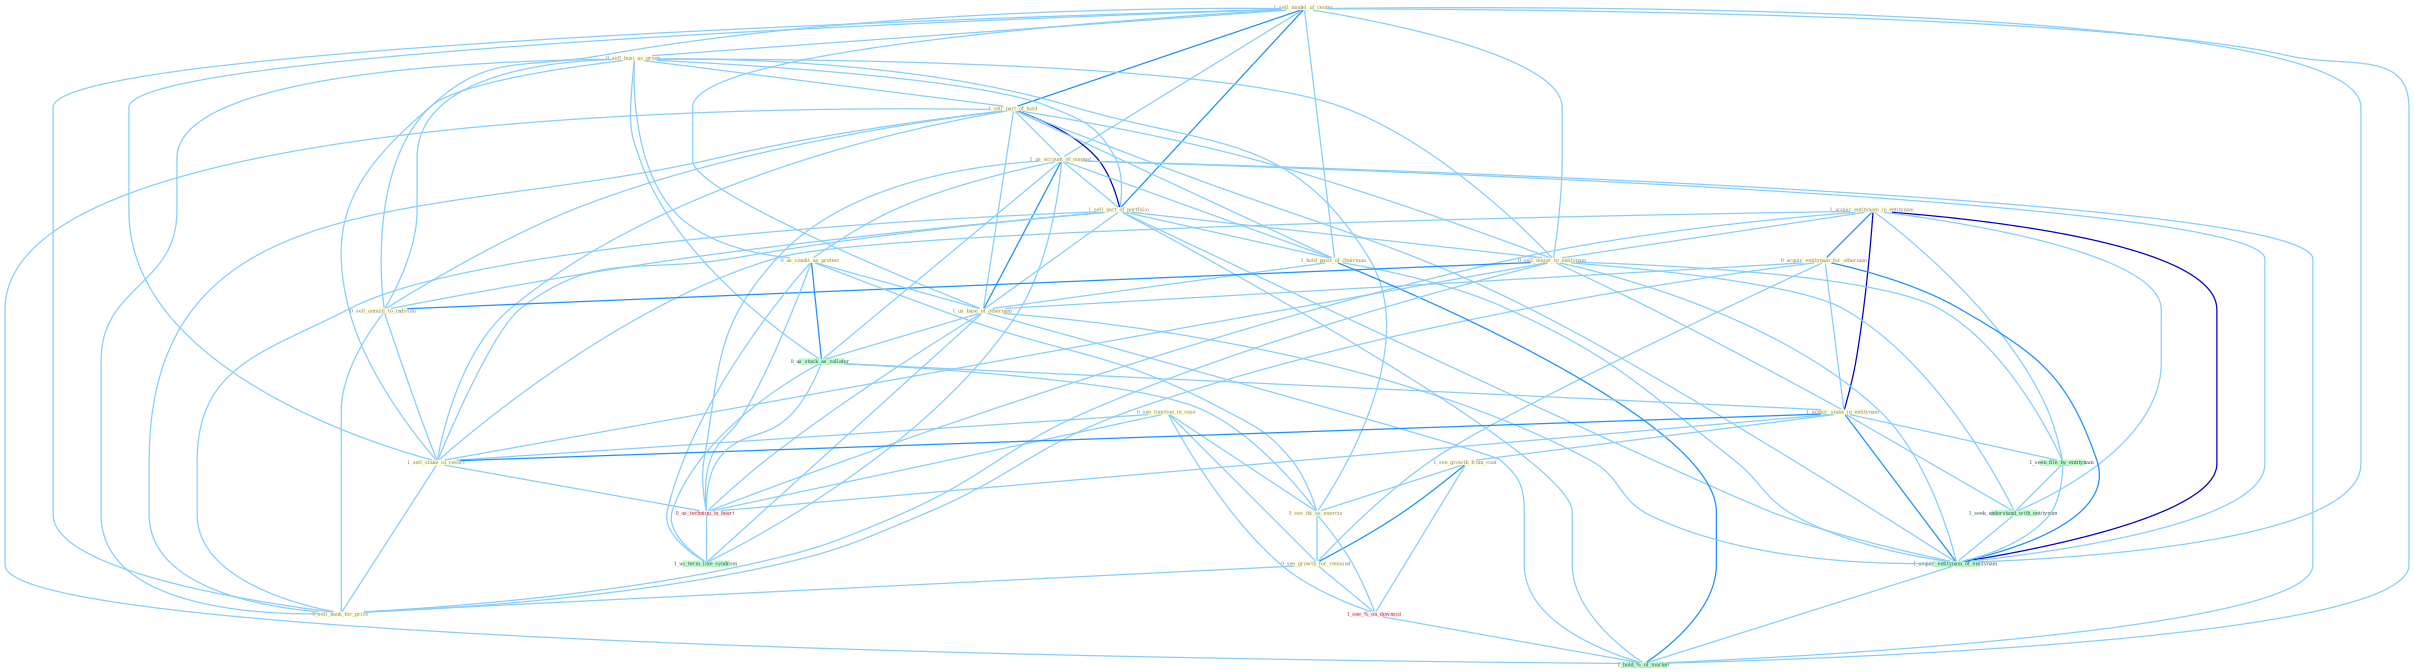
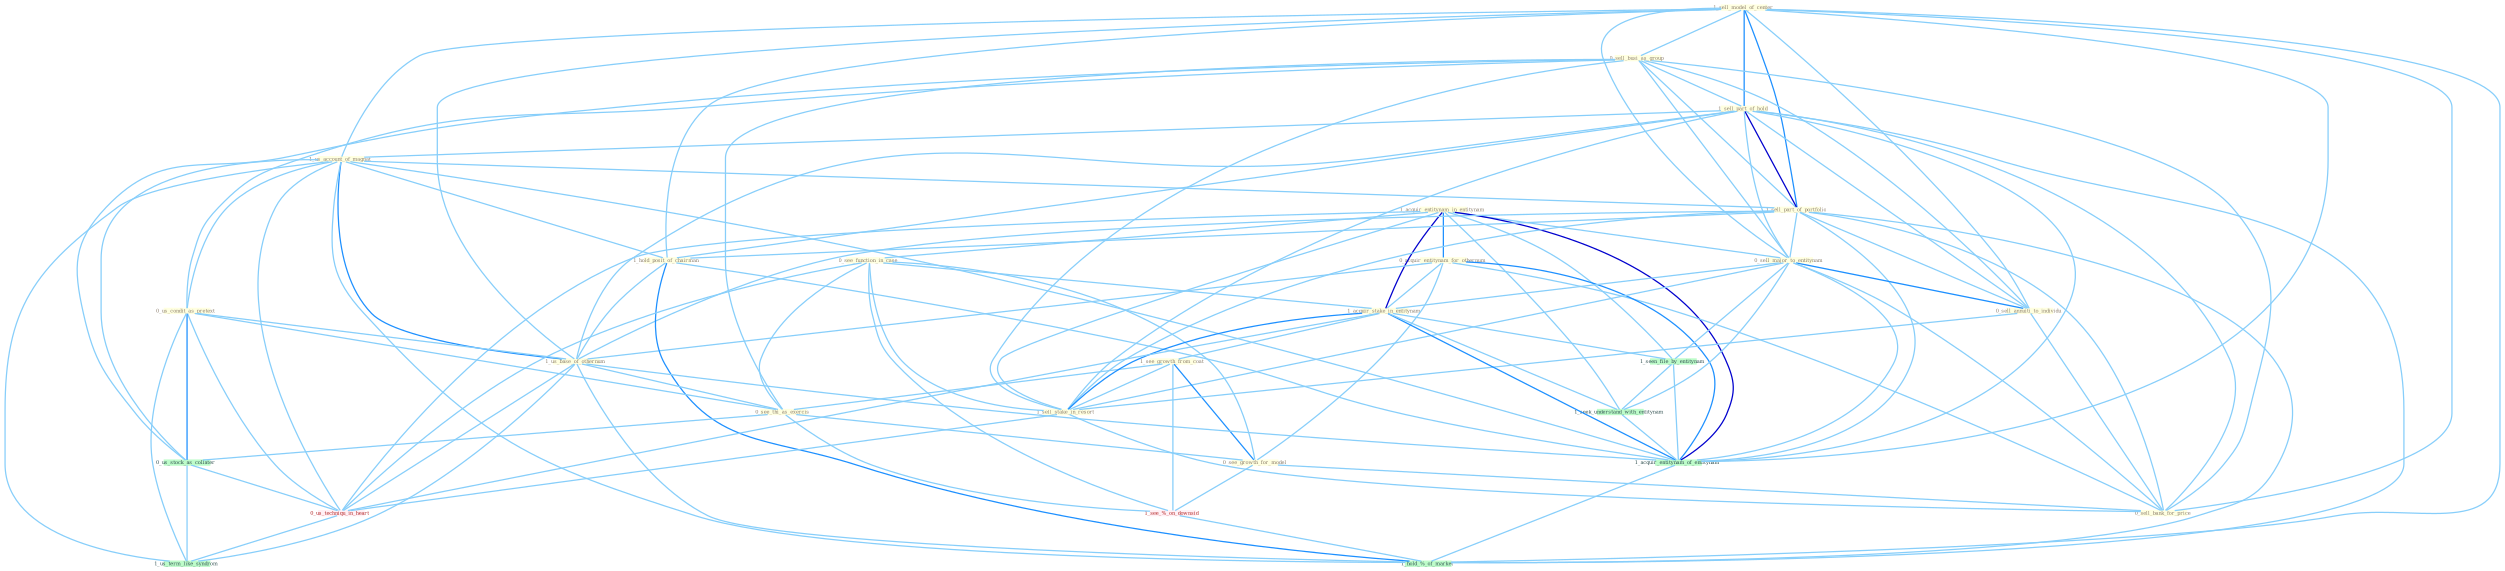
  graph {
    fontname="DejaVu Serif"
    node [color="#ffffe0" fixedsize=true fontcolor="#8b7d6b" fontname="DejaVu Serif" fontsize=4 shape=polygon style=filled]
    edge [color="#87cefa" fontname="DejaVu Serif" w=1]
    "1_sell_model_of_center " [height=.06 width=.5]
    "1_acquir_entitynam_in_entitynam " [height=.06 width=.5]
    "0_sell_busi_as_group " [height=.06 width=.5]
    "0_acquir_entitynam_for_othernum " [height=.06 width=.5]
    "1_sell_part_of_hold " [height=.06 width=.5]
    "1_us_account_of_magnat " [height=.06 width=.5]
    "1_sell_part_of_portfolio " [height=.06 width=.5]
    "1_hold_posit_of_chairman " [height=.06 width=.5]
    "0_see_function_in_case " [height=.06 width=.5]
    "0_sell_major_to_entitynam " [height=.06 width=.5]
    "0_us_condit_as_pretext " [height=.06 width=.5]
    "1_see_growth_from_coat " [height=.06 width=.5]
    "0_see_thi_as_exercis " [height=.06 width=.5]
    "1_us_base_of_othernum " [height=.06 width=.5]
    "0_sell_annuiti_to_individu " [height=.06 width=.5]
    "1_acquir_stake_in_entitynam " [height=.06 width=.5]
-   "0_see_growth_for_remaind " [height=.06 width=.5]
+   "0_see_growth_for_remaind " [height=.06 width=.5 label="0_see_growth_for_model"]
    "1_sell_stake_in_resort " [height=.06 width=.5]
    "0_sell_bank_for_price " [height=.06 width=.5]
    "0_us_techniqu_in_heart " [color="#fff0f5" fontcolor="#b22222" height=.06 width=.5]
    "1_see_%_on_downsid " [color="#fff0f5" fontcolor="#b22222" height=.06 width=.5]
    "1_acquir_entitynam_of_entitynam " [color="#BDFCC9" fontcolor="#2f4f4f" height=.06 width=.5]
    "1_hold_%_of_market " [color="#BDFCC9" fontcolor="#2f4f4f" height=.06 width=.5]
    "1_seen_file_by_entitynam " [color="#BDFCC9" fontcolor="#2f4f4f" height=.06 width=.5]
    "1_seek_understand_with_entitynam " [color="#BDFCC9" fontcolor="#2f4f4f" height=.06 width=.5]
    "0_us_stock_as_collater " [color="#BDFCC9" fontcolor="#2f4f4f" height=.06 width=.5]
    "1_us_term_like_syndrom " [color="#BDFCC9" fontcolor="#2f4f4f" height=.06 width=.5]
    subgraph sub_1 {
      "1_sell_model_of_center "
      "1_acquir_entitynam_in_entitynam "
      "0_sell_busi_as_group "
      "0_acquir_entitynam_for_othernum "
      "1_sell_part_of_hold "
      "1_us_account_of_magnat "
      "1_sell_part_of_portfolio "
      "1_hold_posit_of_chairman "
      "0_see_function_in_case "
      "0_sell_major_to_entitynam "
      "0_us_condit_as_pretext "
      "1_see_growth_from_coat "
      "0_see_thi_as_exercis "
      "1_us_base_of_othernum "
      "0_sell_annuiti_to_individu "
      "1_acquir_stake_in_entitynam "
      "0_see_growth_for_remaind "
      "1_sell_stake_in_resort "
      "0_sell_bank_for_price "
    }
    subgraph sub_2 {
      "0_us_techniqu_in_heart "
      "1_see_%_on_downsid "
    }
    "1_sell_model_of_center " -- "0_sell_busi_as_group "
    "1_sell_model_of_center " -- "1_sell_part_of_hold " [color="#1e90ff" w=2]
    "1_sell_model_of_center " -- "1_us_account_of_magnat "
    "1_sell_model_of_center " -- "1_sell_part_of_portfolio " [color="#1e90ff" w=2]
    "1_sell_model_of_center " -- "1_hold_posit_of_chairman "
    "1_sell_model_of_center " -- "0_sell_major_to_entitynam "
    "1_sell_model_of_center " -- "1_us_base_of_othernum "
    "1_sell_model_of_center " -- "0_sell_annuiti_to_individu "
-   "1_sell_model_of_center " -- "1_sell_stake_in_resort "
+   "1_see_growth_from_coat " -- "1_sell_stake_in_resort "
    "1_sell_model_of_center " -- "0_sell_bank_for_price "
    "1_sell_model_of_center " -- "1_acquir_entitynam_of_entitynam "
    "1_sell_model_of_center " -- "1_hold_%_of_market "
    "1_acquir_entitynam_in_entitynam " -- "0_acquir_entitynam_for_othernum " [color="#1e90ff" w=2]
+   "1_acquir_entitynam_in_entitynam " -- "0_see_function_in_case "
    "1_acquir_entitynam_in_entitynam " -- "0_sell_major_to_entitynam "
    "1_acquir_entitynam_in_entitynam " -- "1_acquir_stake_in_entitynam " [color="#0000cd" w=3]
    "1_acquir_entitynam_in_entitynam " -- "1_sell_stake_in_resort "
    "1_acquir_entitynam_in_entitynam " -- "0_us_techniqu_in_heart "
    "1_acquir_entitynam_in_entitynam " -- "1_acquir_entitynam_of_entitynam " [color="#0000cd" w=3]
    "1_acquir_entitynam_in_entitynam " -- "1_seen_file_by_entitynam "
    "1_acquir_entitynam_in_entitynam " -- "1_seek_understand_with_entitynam "
    "0_sell_busi_as_group " -- "1_sell_part_of_hold "
    "0_sell_busi_as_group " -- "1_sell_part_of_portfolio "
    "0_sell_busi_as_group " -- "0_sell_major_to_entitynam "
    "0_sell_busi_as_group " -- "0_us_condit_as_pretext "
    "0_sell_busi_as_group " -- "0_see_thi_as_exercis "
    "0_sell_busi_as_group " -- "0_sell_annuiti_to_individu "
    "0_sell_busi_as_group " -- "1_sell_stake_in_resort "
    "0_sell_busi_as_group " -- "0_sell_bank_for_price "
    "0_sell_busi_as_group " -- "0_us_stock_as_collater "
    "0_acquir_entitynam_for_othernum " -- "1_us_base_of_othernum "
    "0_acquir_entitynam_for_othernum " -- "1_acquir_stake_in_entitynam "
    "0_acquir_entitynam_for_othernum " -- "0_see_growth_for_remaind "
    "0_acquir_entitynam_for_othernum " -- "0_sell_bank_for_price "
    "0_acquir_entitynam_for_othernum " -- "1_acquir_entitynam_of_entitynam " [color="#1e90ff" w=2]
    "1_sell_part_of_hold " -- "1_us_account_of_magnat "
    "1_sell_part_of_hold " -- "1_sell_part_of_portfolio " [color="#0000cd" w=3]
    "1_sell_part_of_hold " -- "1_hold_posit_of_chairman "
    "1_sell_part_of_hold " -- "0_sell_major_to_entitynam "
    "1_sell_part_of_hold " -- "1_us_base_of_othernum "
    "1_sell_part_of_hold " -- "0_sell_annuiti_to_individu "
    "1_sell_part_of_hold " -- "1_sell_stake_in_resort "
    "1_sell_part_of_hold " -- "0_sell_bank_for_price "
    "1_sell_part_of_hold " -- "1_acquir_entitynam_of_entitynam "
    "1_sell_part_of_hold " -- "1_hold_%_of_market "
    "1_us_account_of_magnat " -- "1_sell_part_of_portfolio "
    "1_us_account_of_magnat " -- "1_hold_posit_of_chairman "
    "1_us_account_of_magnat " -- "0_us_condit_as_pretext "
    "1_us_account_of_magnat " -- "1_us_base_of_othernum " [color="#1e90ff" w=2]
    "1_us_account_of_magnat " -- "0_us_techniqu_in_heart "
    "1_us_account_of_magnat " -- "1_acquir_entitynam_of_entitynam "
    "1_us_account_of_magnat " -- "1_hold_%_of_market "
    "1_us_account_of_magnat " -- "0_us_stock_as_collater "
    "1_us_account_of_magnat " -- "1_us_term_like_syndrom "
    "1_sell_part_of_portfolio " -- "1_hold_posit_of_chairman "
    "1_sell_part_of_portfolio " -- "0_sell_major_to_entitynam "
    "1_sell_part_of_portfolio " -- "1_us_base_of_othernum "
    "1_sell_part_of_portfolio " -- "0_sell_annuiti_to_individu "
    "1_sell_part_of_portfolio " -- "1_sell_stake_in_resort "
    "1_sell_part_of_portfolio " -- "0_sell_bank_for_price "
    "1_sell_part_of_portfolio " -- "1_acquir_entitynam_of_entitynam "
    "1_sell_part_of_portfolio " -- "1_hold_%_of_market "
    "1_hold_posit_of_chairman " -- "1_us_base_of_othernum "
    "1_hold_posit_of_chairman " -- "1_acquir_entitynam_of_entitynam "
    "1_hold_posit_of_chairman " -- "1_hold_%_of_market " [color="#1e90ff" w=2]
    "0_see_function_in_case " -- "0_see_thi_as_exercis "
-   "0_us_stock_as_collater " -- "1_acquir_stake_in_entitynam "
+   "0_see_function_in_case " -- "1_acquir_stake_in_entitynam "
    "0_see_function_in_case " -- "0_see_growth_for_remaind "
    "0_see_function_in_case " -- "1_sell_stake_in_resort "
    "0_see_function_in_case " -- "0_us_techniqu_in_heart "
    "0_see_function_in_case " -- "1_see_%_on_downsid "
    "0_sell_major_to_entitynam " -- "0_sell_annuiti_to_individu " [color="#1e90ff" w=2]
    "0_sell_major_to_entitynam " -- "1_acquir_stake_in_entitynam "
    "0_sell_major_to_entitynam " -- "1_sell_stake_in_resort "
    "0_sell_major_to_entitynam " -- "0_sell_bank_for_price "
    "0_sell_major_to_entitynam " -- "1_acquir_entitynam_of_entitynam "
    "0_sell_major_to_entitynam " -- "1_seen_file_by_entitynam "
    "0_sell_major_to_entitynam " -- "1_seek_understand_with_entitynam "
    "0_us_condit_as_pretext " -- "0_see_thi_as_exercis "
    "0_us_condit_as_pretext " -- "1_us_base_of_othernum "
    "0_us_condit_as_pretext " -- "0_us_techniqu_in_heart "
    "0_us_condit_as_pretext " -- "0_us_stock_as_collater " [color="#1e90ff" w=2]
    "0_us_condit_as_pretext " -- "1_us_term_like_syndrom "
    "1_see_growth_from_coat " -- "0_see_thi_as_exercis "
    "1_see_growth_from_coat " -- "0_see_growth_for_remaind " [color="#1e90ff" w=2]
    "1_see_growth_from_coat " -- "1_see_%_on_downsid "
    "0_see_thi_as_exercis " -- "0_see_growth_for_remaind "
    "0_see_thi_as_exercis " -- "1_see_%_on_downsid "
    "0_see_thi_as_exercis " -- "0_us_stock_as_collater "
    "1_us_base_of_othernum " -- "0_us_techniqu_in_heart "
    "1_us_base_of_othernum " -- "1_acquir_entitynam_of_entitynam "
    "1_us_base_of_othernum " -- "1_hold_%_of_market "
-   "1_us_base_of_othernum " -- "0_us_stock_as_collater "
+   "1_us_base_of_othernum " -- "0_see_thi_as_exercis "
    "1_us_base_of_othernum " -- "1_us_term_like_syndrom "
    "0_sell_annuiti_to_individu " -- "1_sell_stake_in_resort "
    "0_sell_annuiti_to_individu " -- "0_sell_bank_for_price "
    "1_acquir_stake_in_entitynam " -- "1_see_growth_from_coat "
    "1_acquir_stake_in_entitynam " -- "1_sell_stake_in_resort " [color="#1e90ff" w=2]
    "1_acquir_stake_in_entitynam " -- "0_us_techniqu_in_heart "
    "1_acquir_stake_in_entitynam " -- "1_acquir_entitynam_of_entitynam " [color="#1e90ff" w=2]
    "1_acquir_stake_in_entitynam " -- "1_seen_file_by_entitynam "
    "1_acquir_stake_in_entitynam " -- "1_seek_understand_with_entitynam "
    "0_see_growth_for_remaind " -- "0_sell_bank_for_price "
    "0_see_growth_for_remaind " -- "1_see_%_on_downsid "
    "1_sell_stake_in_resort " -- "0_sell_bank_for_price "
    "1_sell_stake_in_resort " -- "0_us_techniqu_in_heart "
    "0_us_techniqu_in_heart " -- "1_us_term_like_syndrom "
    "1_see_%_on_downsid " -- "1_hold_%_of_market "
    "1_acquir_entitynam_of_entitynam " -- "1_hold_%_of_market "
    "1_seen_file_by_entitynam " -- "1_acquir_entitynam_of_entitynam "
    "1_seen_file_by_entitynam " -- "1_seek_understand_with_entitynam "
    "1_seek_understand_with_entitynam " -- "1_acquir_entitynam_of_entitynam "
    "0_us_stock_as_collater " -- "0_us_techniqu_in_heart "
    "0_us_stock_as_collater " -- "1_us_term_like_syndrom "
  }
